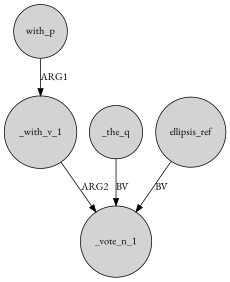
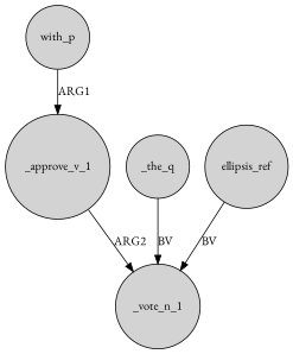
  digraph {
    fontname="EB Garamond"
    node [fontname="EB Garamond" shape=circle style=filled]
    edge [fontname="EB Garamond"]
    with_p
-   _approve_v_1 [label=_with_v_1]
+   _approve_v_1
    _vote_n_1
    _the_q
    ellipsis_ref
    with_p -> _approve_v_1 [label=ARG1]
    _approve_v_1 -> _vote_n_1 [label=ARG2]
    _the_q -> _vote_n_1 [label=BV]
    ellipsis_ref -> _vote_n_1 [label=BV]
  }
